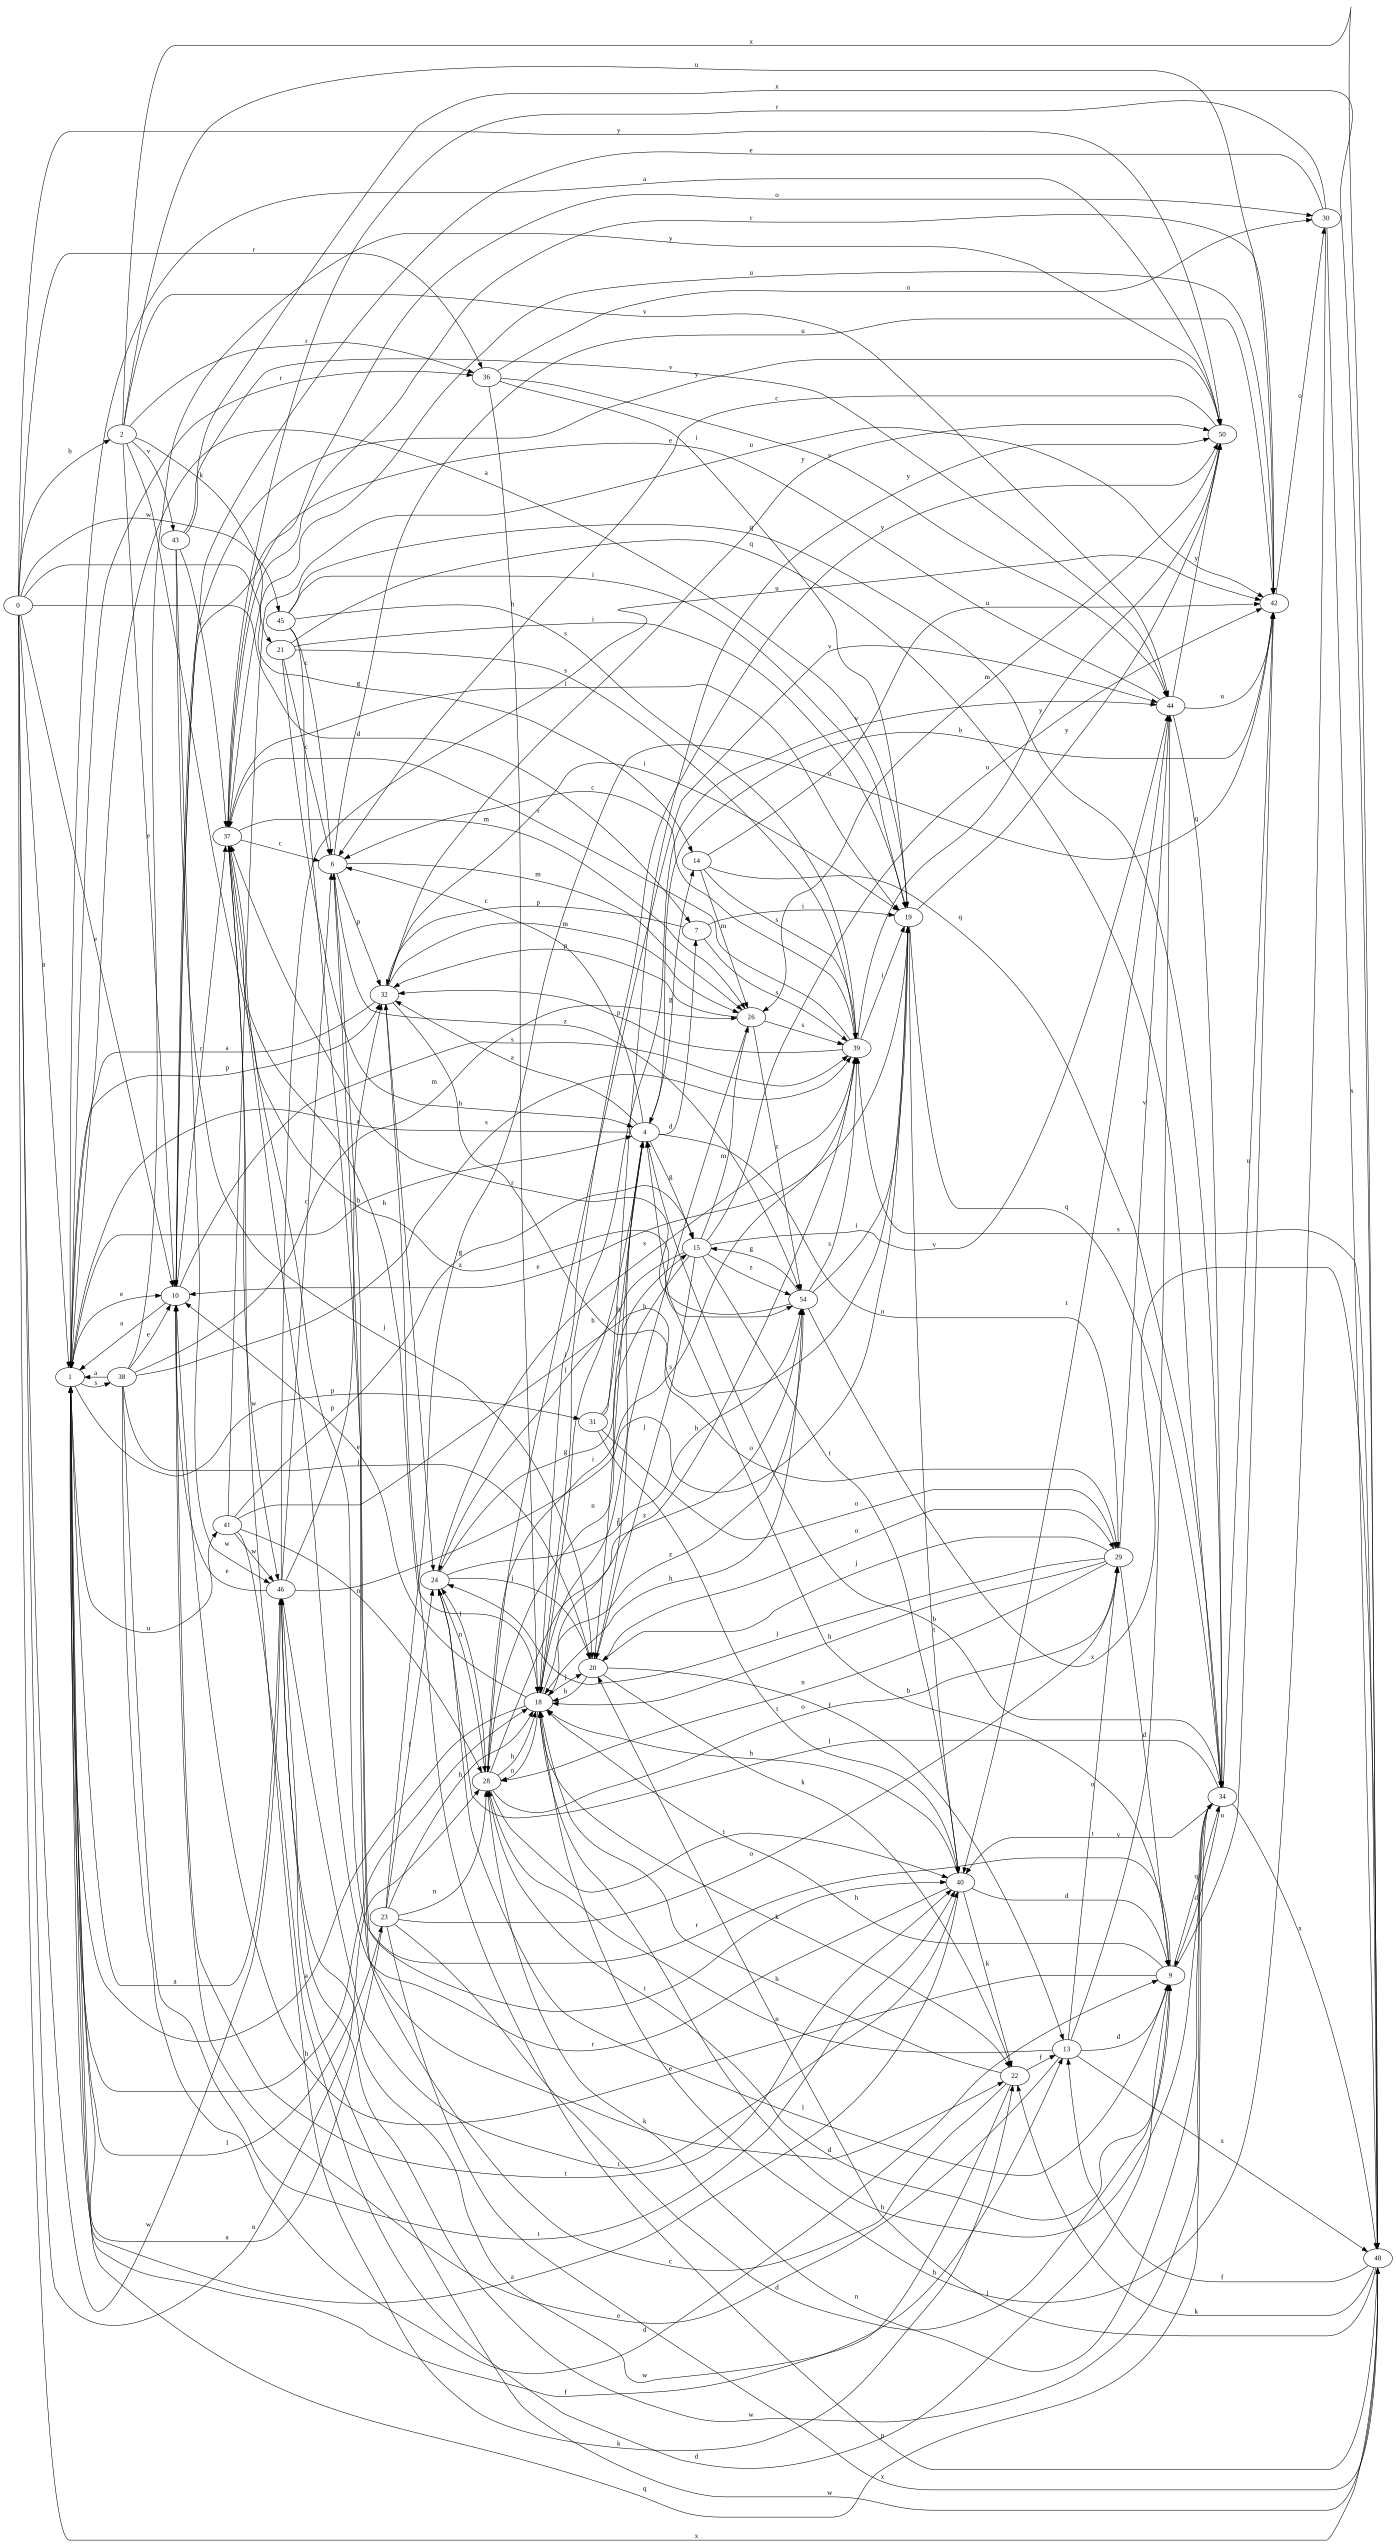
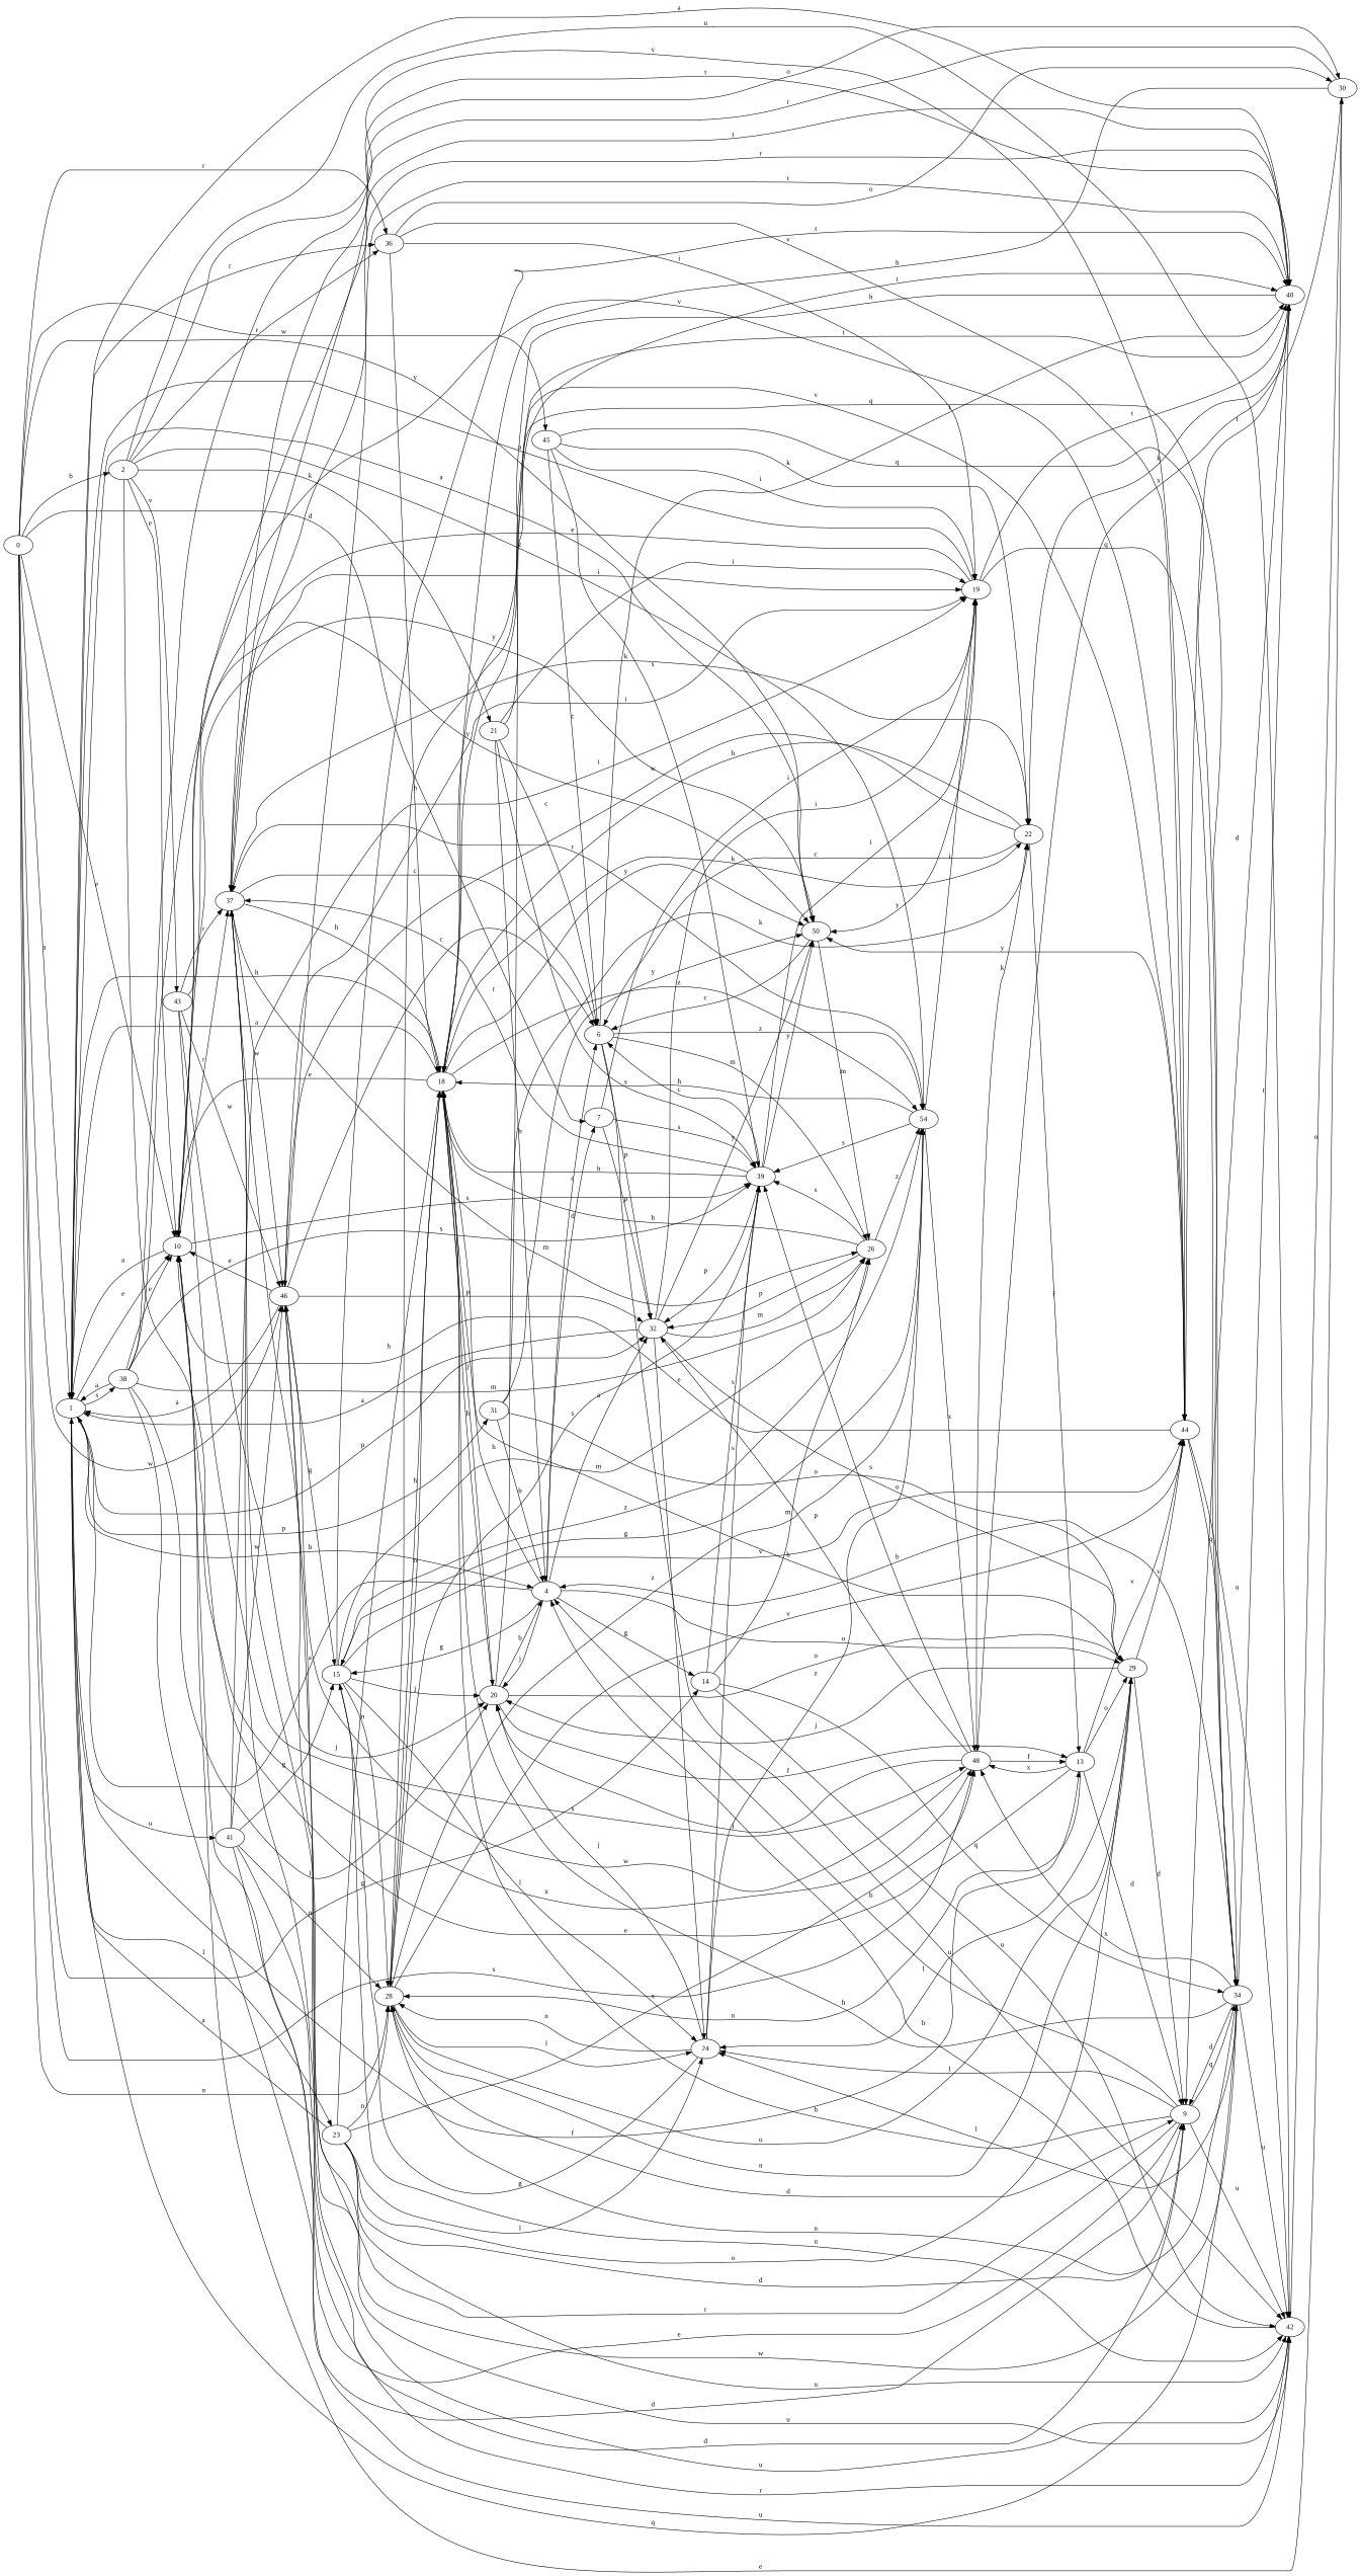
  strict digraph {
    fontname="Liberation Serif"
    rankdir=LR
    node [fontname="Liberation Serif"]
    edge [fontname="Liberation Serif"]
    0
    1
    2
    7
    10
    14
    28
    36
    45
    46
    48
    50
    4
    13
    18
    23
    31
    32
    34
    38
    41
    21
    42
    43
    44
    54
    19
    39
    40
    37
    26
    29
    9
    24
    30
    6
    22
    15
    20
    0 -> 1 [label=a]
    0 -> 2 [label=b]
    0 -> 7 [label=d]
    0 -> 10 [label=e]
    0 -> 14 [label=g]
    0 -> 28 [label=n]
    0 -> 36 [label=r]
    0 -> 45 [label=w]
    0 -> 46 [label=w]
    0 -> 48 [label=x]
    0 -> 50 [label=y]
    1 -> 10 [label=e]
    1 -> 36 [label=r]
    1 -> 4 [label=b]
    1 -> 13 [label=f]
    1 -> 18 [label=h]
    1 -> 23 [label=l]
    1 -> 31 [label=p]
    1 -> 32 [label=p]
    1 -> 34 [label=q]
    1 -> 38 [label=s]
    1 -> 41 [label=u]
    2 -> 10 [label=e]
    2 -> 36 [label=r]
    2 -> 48 [label=x]
    2 -> 21 [label=k]
    2 -> 42 [label=u]
    2 -> 43 [label=v]
    2 -> 44 [label=v]
    2 -> 54 [label=z]
    7 -> 32 [label=p]
    7 -> 19 [label=i]
    7 -> 39 [label=s]
    10 -> 1 [label=a]
    10 -> 50 [label=y]
    10 -> 39 [label=s]
    10 -> 40 [label=t]
    10 -> 37 [label=r]
    14 -> 34 [label=q]
    14 -> 42 [label=u]
    14 -> 39 [label=s]
    14 -> 26 [label=m]
    28 -> 18 [label=h]
    28 -> 44 [label=v]
    28 -> 54 [label=z]
    28 -> 39 [label=s]
    28 -> 40 [label=t]
    28 -> 29 [label=o]
    28 -> 9 [label=d]
    28 -> 24 [label=l]
    36 -> 18 [label=h]
    36 -> 44 [label=v]
    36 -> 19 [label=i]
    36 -> 30 [label=o]
    45 -> 34 [label=q]
    45 -> 19 [label=i]
    45 -> 39 [label=s]
    45 -> 6 [label=c]
    45 -> 22 [label=k]
    46 -> 1 [label=a]
    46 -> 10 [label=e]
    46 -> 32 [label=p]
    46 -> 42 [label=u]
    46 -> 19 [label=i]
    46 -> 40 [label=t]
    46 -> 6 [label=c]
+   46 -> 15 [label=g]
    48 -> 46 [label=w]
    48 -> 13 [label=f]
    48 -> 32 [label=p]
    48 -> 39 [label=s]
    48 -> 22 [label=k]
    48 -> 20 [label=j]
    50 -> 1 [label=a]
    50 -> 26 [label=m]
    50 -> 6 [label=c]
    4 -> 1 [label=a]
    4 -> 7 [label=d]
    4 -> 14 [label=g]
    4 -> 18 [label=h]
    4 -> 32 [label=a]
    4 -> 29 [label=o]
    4 -> 6 [label=c]
    4 -> 15 [label=g]
    4 -> 20 [label=j]
    13 -> 10 [label=e]
    13 -> 28 [label=n]
    13 -> 48 [label=x]
    13 -> 44 [label=v]
    13 -> 29 [label=o]
    13 -> 9 [label=d]
    18 -> 1 [label=a]
    18 -> 10 [label=e]
    18 -> 28 [label=n]
    18 -> 50 [label=y]
    18 -> 44 [label=v]
    18 -> 54 [label=z]
    18 -> 22 [label=k]
    18 -> 20 [label=j]
    23 -> 1 [label=a]
    23 -> 28 [label=n]
    23 -> 48 [label=x]
    23 -> 18 [label=h]
    23 -> 42 [label=u]
    23 -> 29 [label=o]
    23 -> 9 [label=d]
    23 -> 24 [label=l]
    31 -> 50 [label=y]
    31 -> 4 [label=b]
    31 -> 40 [label=t]
    31 -> 29 [label=o]
    32 -> 1 [label=a]
    32 -> 50 [label=y]
    32 -> 19 [label=i]
    32 -> 26 [label=m]
    32 -> 29 [label=o]
    32 -> 24 [label=l]
    34 -> 28 [label=n]
    34 -> 46 [label=w]
    34 -> 48 [label=x]
    34 -> 4 [label=b]
    34 -> 18 [label=h]
    34 -> 42 [label=u]
    34 -> 40 [label=t]
    34 -> 9 [label=d]
    34 -> 24 [label=l]
    38 -> 1 [label=a]
    38 -> 10 [label=e]
    38 -> 50 [label=y]
    38 -> 39 [label=s]
    38 -> 40 [label=t]
    38 -> 26 [label=m]
    38 -> 9 [label=d]
    38 -> 20 [label=j]
    41 -> 28 [label=n]
    41 -> 46 [label=w]
    41 -> 42 [label=u]
    41 -> 19 [label=i]
    41 -> 9 [label=d]
    41 -> 15 [label=g]
    21 -> 4 [label=b]
    21 -> 34 [label=q]
    21 -> 19 [label=i]
    21 -> 39 [label=s]
    21 -> 6 [label=c]
    42 -> 4 [label=b]
    42 -> 37 [label=r]
    42 -> 30 [label=o]
    43 -> 46 [label=w]
    43 -> 48 [label=x]
    43 -> 44 [label=v]
    43 -> 37 [label=r]
    43 -> 20 [label=j]
    44 -> 10 [label=e]
    44 -> 50 [label=y]
    44 -> 34 [label=q]
    44 -> 42 [label=u]
    44 -> 40 [label=t]
    54 -> 48 [label=x]
    54 -> 18 [label=h]
    54 -> 19 [label=i]
    54 -> 39 [label=s]
    54 -> 37 [label=r]
    54 -> 15 [label=g]
    19 -> 1 [label=a]
    19 -> 10 [label=e]
    19 -> 50 [label=y]
    19 -> 34 [label=q]
    19 -> 40 [label=t]
    39 -> 50 [label=y]
    39 -> 18 [label=h]
    39 -> 32 [label=p]
    39 -> 19 [label=i]
    39 -> 37 [label=r]
    39 -> 6 [label=c]
    40 -> 1 [label=a]
    40 -> 18 [label=h]
    40 -> 37 [label=r]
    40 -> 9 [label=d]
    40 -> 22 [label=k]
    37 -> 46 [label=w]
    37 -> 18 [label=h]
    37 -> 42 [label=u]
    37 -> 19 [label=i]
    37 -> 26 [label=m]
    37 -> 30 [label=o]
    37 -> 6 [label=c]
    37 -> 22 [label=k]
    26 -> 18 [label=h]
    26 -> 32 [label=p]
    26 -> 54 [label=z]
    26 -> 39 [label=s]
    29 -> 28 [label=n]
    29 -> 18 [label=h]
    29 -> 44 [label=v]
    29 -> 9 [label=d]
    29 -> 24 [label=l]
    29 -> 20 [label=j]
    9 -> 10 [label=e]
    9 -> 4 [label=b]
    9 -> 18 [label=h]
    9 -> 34 [label=q]
    9 -> 42 [label=u]
    9 -> 37 [label=r]
    9 -> 24 [label=l]
    24 -> 28 [label=n]
    24 -> 54 [label=z]
    24 -> 39 [label=s]
    24 -> 15 [label=g]
    24 -> 20 [label=j]
    30 -> 10 [label=e]
    30 -> 48 [label=x]
    30 -> 18 [label=h]
    30 -> 37 [label=r]
    6 -> 32 [label=p]
    6 -> 42 [label=u]
    6 -> 54 [label=z]
    6 -> 40 [label=t]
    6 -> 26 [label=m]
    22 -> 46 [label=w]
    22 -> 13 [label=f]
    22 -> 18 [label=h]
    22 -> 6 [label=c]
    15 -> 28 [label=n]
    15 -> 42 [label=u]
    15 -> 44 [label=v]
    15 -> 54 [label=z]
    15 -> 40 [label=t]
    15 -> 26 [label=m]
    15 -> 24 [label=l]
    15 -> 20 [label=j]
    20 -> 4 [label=b]
    20 -> 13 [label=f]
    20 -> 18 [label=h]
    20 -> 29 [label=o]
    20 -> 22 [label=k]
  }
